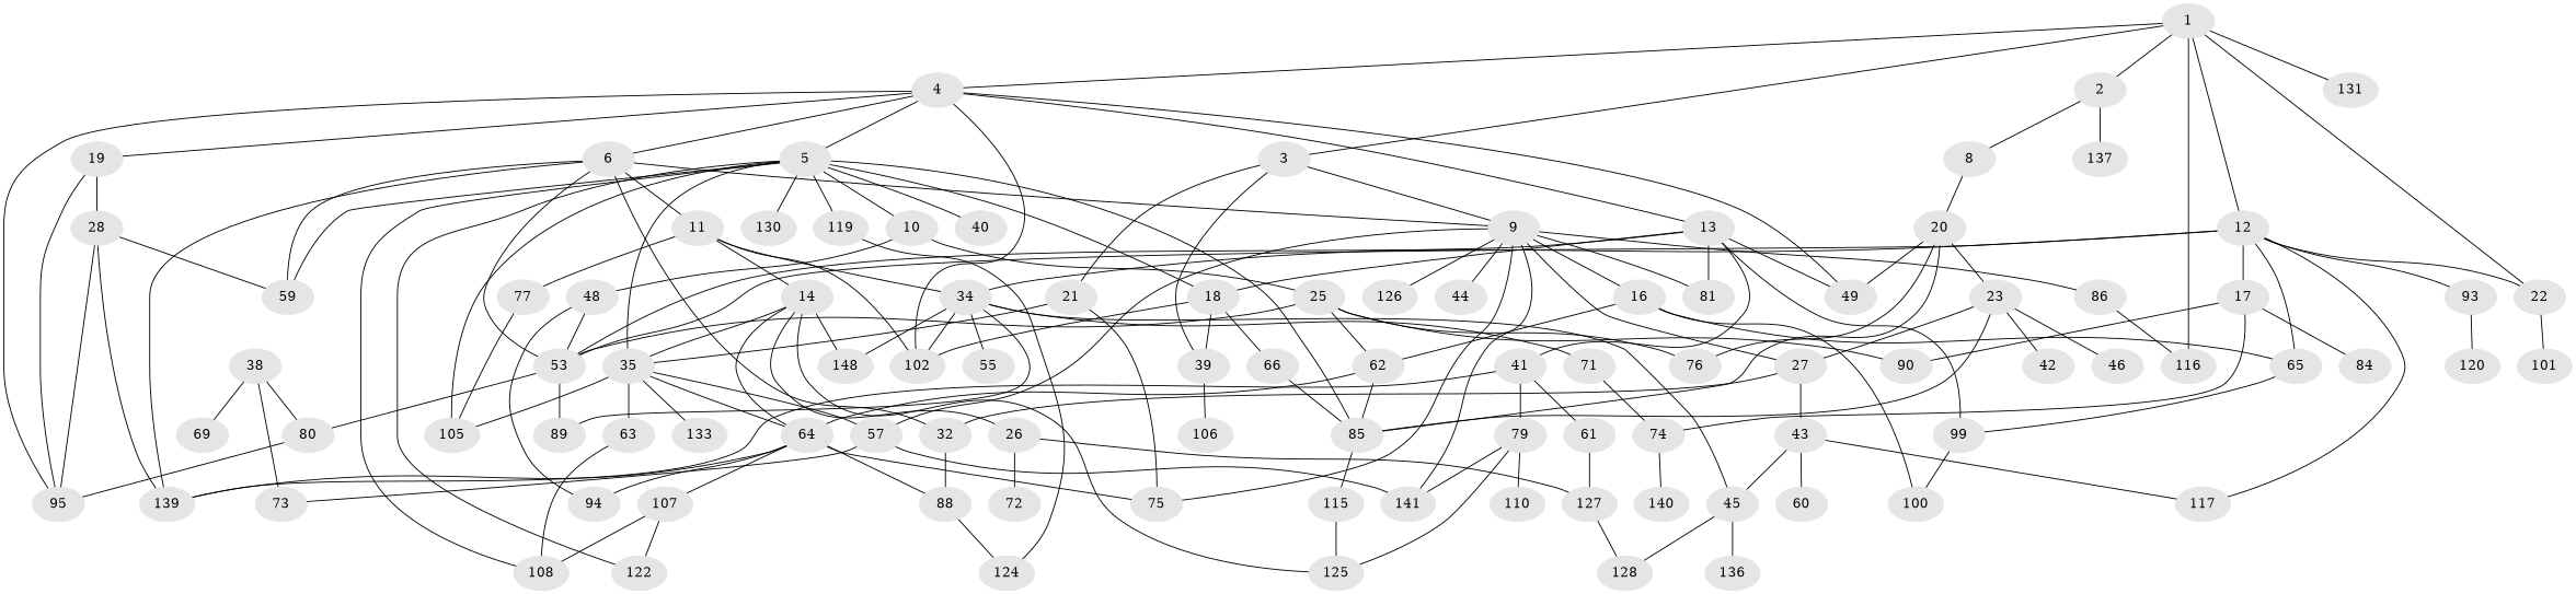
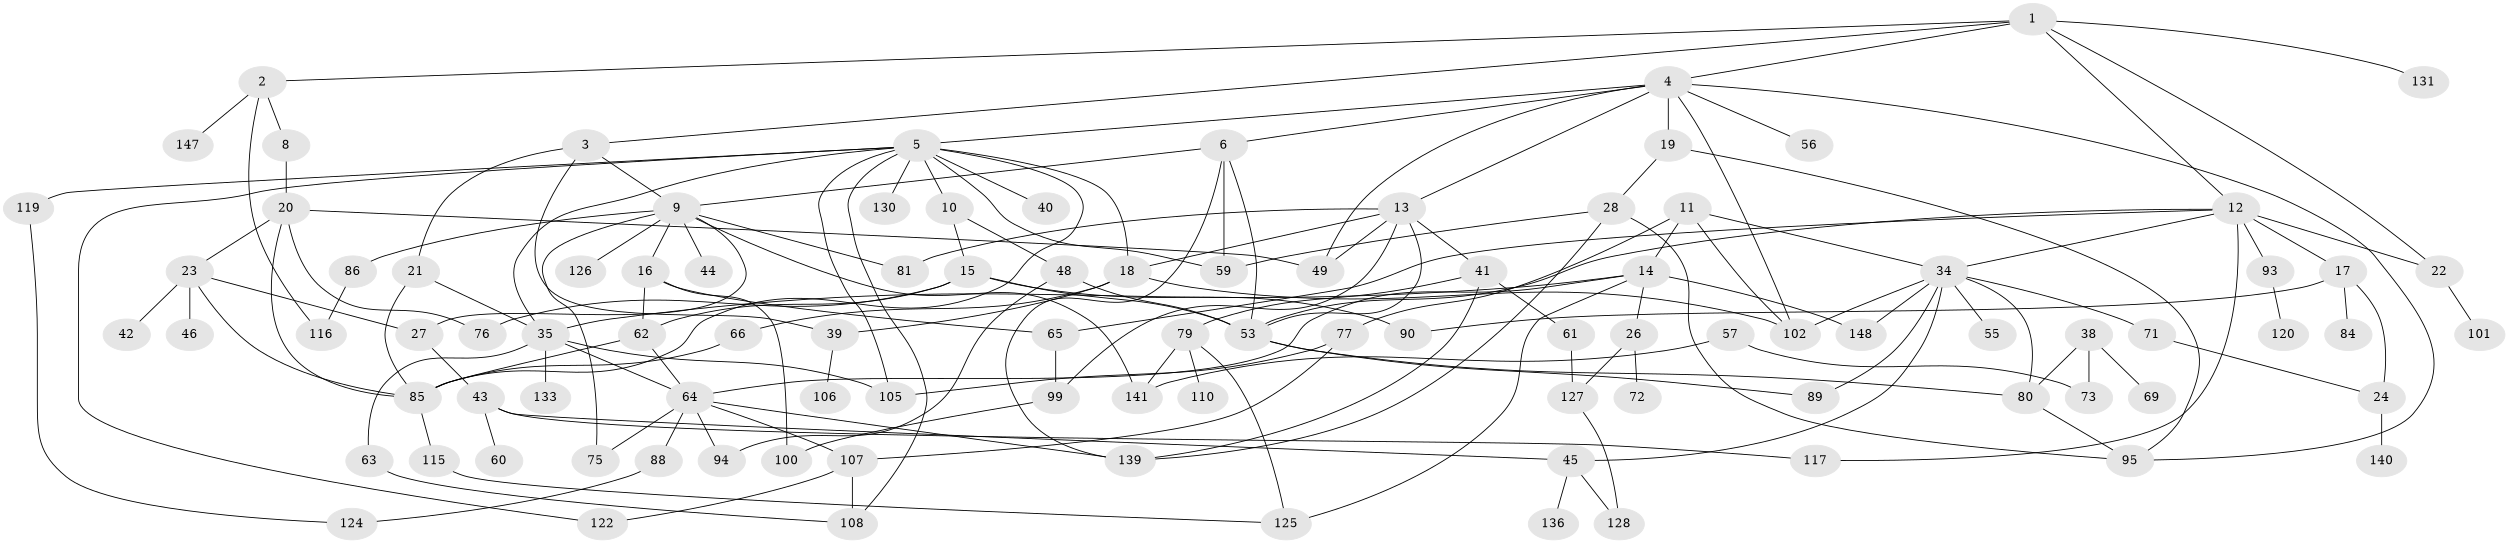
  graph {
    node [color=gray90 style=filled]
    1
    2
    3
    4 [super="+7"]
    12 [super="+31"]
    22
    116
    131
    8
-   137
+   137 [label=147]
    9 [super="+29"]
    21 [super="+121"]
    39 [super="+129"]
    5 [super="+54"]
    6 [super="+114"]
    13 [super="+52"]
    19 [super="+50"]
    49
+   56
    95 [super="+112"]
    102 [super="+147"]
    53 [super="+67"]
    34 [super="+70"]
    17 [super="+24"]
    65
    93 [super="+104"]
    117
    101
    26 [super="+30"]
    72 [super="+92"]
    127
    20 [super="+36"]
    16
    27
    44
    57 [super="+98"]
    75
    81
    86 [super="+103"]
    126
    141
    35 [super="+58"]
    106
    10 [super="+25"]
    18 [super="+78"]
    40 [super="+143"]
    59
    85 [super="+91"]
    108
    119
    122 [super="+138"]
    130
    n53 [label=105]
    11
-   32 [super="+132"]
    139
    41
    99
    28 [super="+118"]
    69 [super="+111"]
-   15 [super="+33" label=25]
+   15 [super="+33"]
    48
    66
    64 [super="+68"]
    63 [super="+82"]
    133
    115
    124
    14
    77
    125
    148
    88 [super="+109"]
    80 [super="+105"]
    89
    76
    23 [super="+47"]
    62 [super="+113"]
    100 [super="+142"]
    43 [super="+51"]
    73
    90 [super="+144"]
    94 [super="+134"]
    45 [super="+87"]
    55
    71
    107
-   74 [super="+83"]
+   74 [super="+83" label=24]
    84
    120
    61 [super="+97"]
    79 [super="+146"]
    140
    42
    46
    128 [super="+145"]
    60
    136
    38
    110
    1 -- 2
    1 -- 3
    1 -- 4
    1 -- 12
    1 -- 22
-   1 -- 116
+   2 -- 116
    1 -- 131
    2 -- 8
    2 -- 137
    3 -- 9
    3 -- 21
    3 -- 39
    4 -- 5
    4 -- 6
    4 -- 13
    4 -- 19
    4 -- 49
+   4 -- 56
    4 -- 95
    4 -- 102
    12 -- 22
    12 -- 53
    12 -- 34
    12 -- 17
    12 -- 65
    12 -- 93
    12 -- 117
    22 -- 101
    8 -- 20
    9 -- 16
    9 -- 27
    9 -- 44
-   9 -- 57
    9 -- 75
    9 -- 81
    9 -- 86
    9 -- 126
    9 -- 141
-   21 -- 75
+   21 -- 85
    21 -- 35 [weight=2]
    39 -- 106
    5 -- 35
    5 -- 10
    5 -- 18
    5 -- 40
    5 -- 59
    5 -- 85
    5 -- 108
    5 -- 119
    5 -- 122
    5 -- 130
    5 -- n53
    6 -- 9
    6 -- 53
    6 -- 59
-   6 -- 11
-   6 -- 32
    6 -- 139
    13 -- 49
    13 -- 53
    13 -- 81
    13 -- 18
    13 -- 41
    13 -- 99
    19 -- 95
    19 -- 28
    53 -- 80
    53 -- 89
    34 -- 102
    34 -- 148
+   34 -- 80
    34 -- 89
    34 -- 45
    34 -- 55
    34 -- 71
    17 -- 90
    17 -- 74 [weight=2]
    17 -- 84
    65 -- 99
    93 -- 120
    26 -- 72
    26 -- 127
    127 -- 128
    20 -- 49
    20 -- 85
    20 -- 76
    20 -- 23
    16 -- 65
    16 -- 62
    16 -- 100
-   27 -- 32
    27 -- 43
    57 -- 141
    57 -- 73
    86 -- 116
-   35 -- 57
    35 -- n53
    35 -- 64
    35 -- 63
    35 -- 133
    10 -- 15
    10 -- 48
    18 -- 39
    18 -- 102
    18 -- 66
    85 -- 115
    119 -- 124
    11 -- 102
    11 -- 34
    11 -- 14
    11 -- 77
-   32 -- 88
    41 -- 139
    41 -- 61
    41 -- 79
    99 -- 100
    28 -- 95
    28 -- 59
    28 -- 139
    15 -- 53
    15 -- 76
    15 -- 62
    15 -- 90
    48 -- 53
    48 -- 94
    66 -- 85
    64 -- 75
    64 -- 139
    64 -- 88
    64 -- 94
    64 -- 107
    63 -- 108
    115 -- 125
    14 -- 26
    14 -- 35
    14 -- 64
    14 -- 125
    14 -- 148
    77 -- n53
+   77 -- 107
    88 -- 124
    80 -- 95
    23 -- 27
    23 -- 85
    23 -- 42
    23 -- 46
    62 -- 85
    62 -- 64
    43 -- 117
    43 -- 45
    43 -- 60
    45 -- 128
    45 -- 136
    71 -- 74
    107 -- 108
    107 -- 122
    74 -- 140
    61 -- 127
    79 -- 141
    79 -- 125
    79 -- 110
    38 -- 69
    38 -- 80
    38 -- 73
  }
